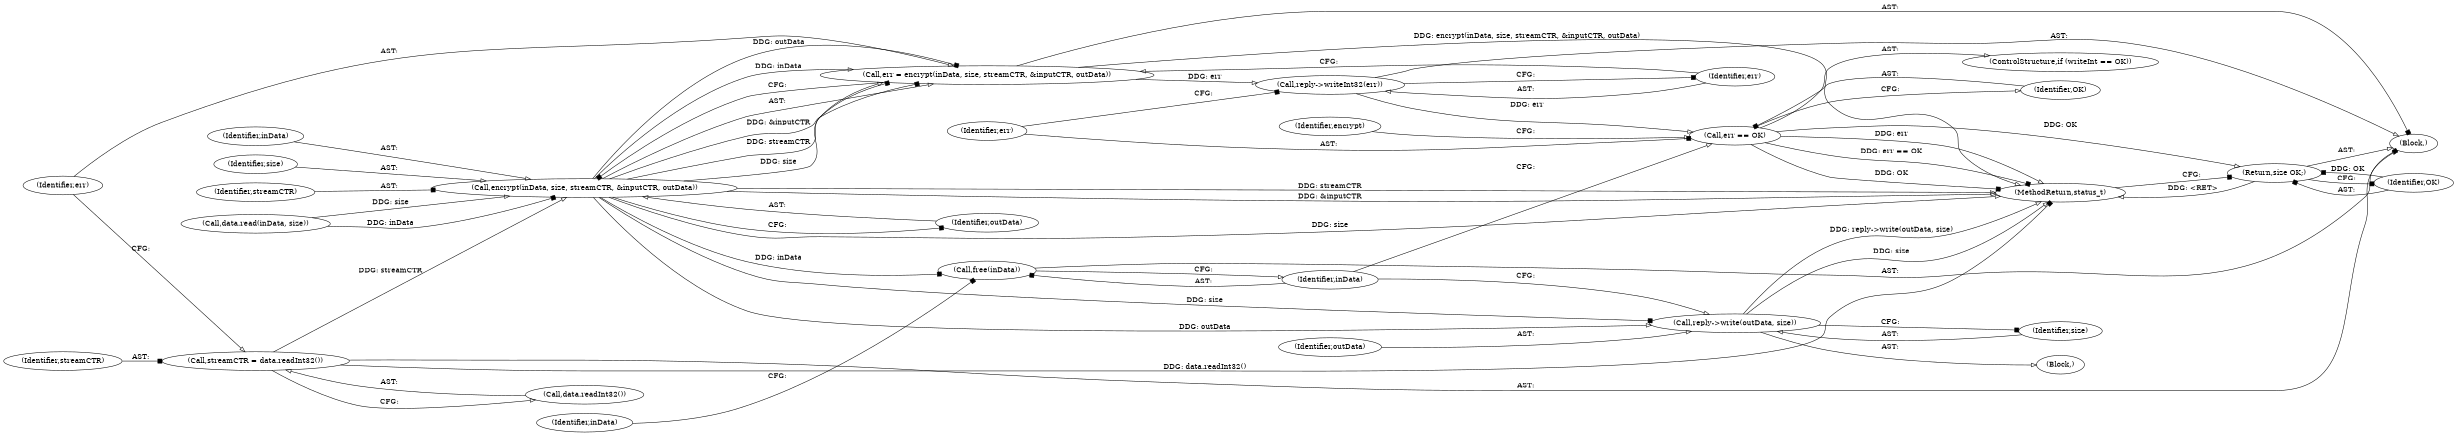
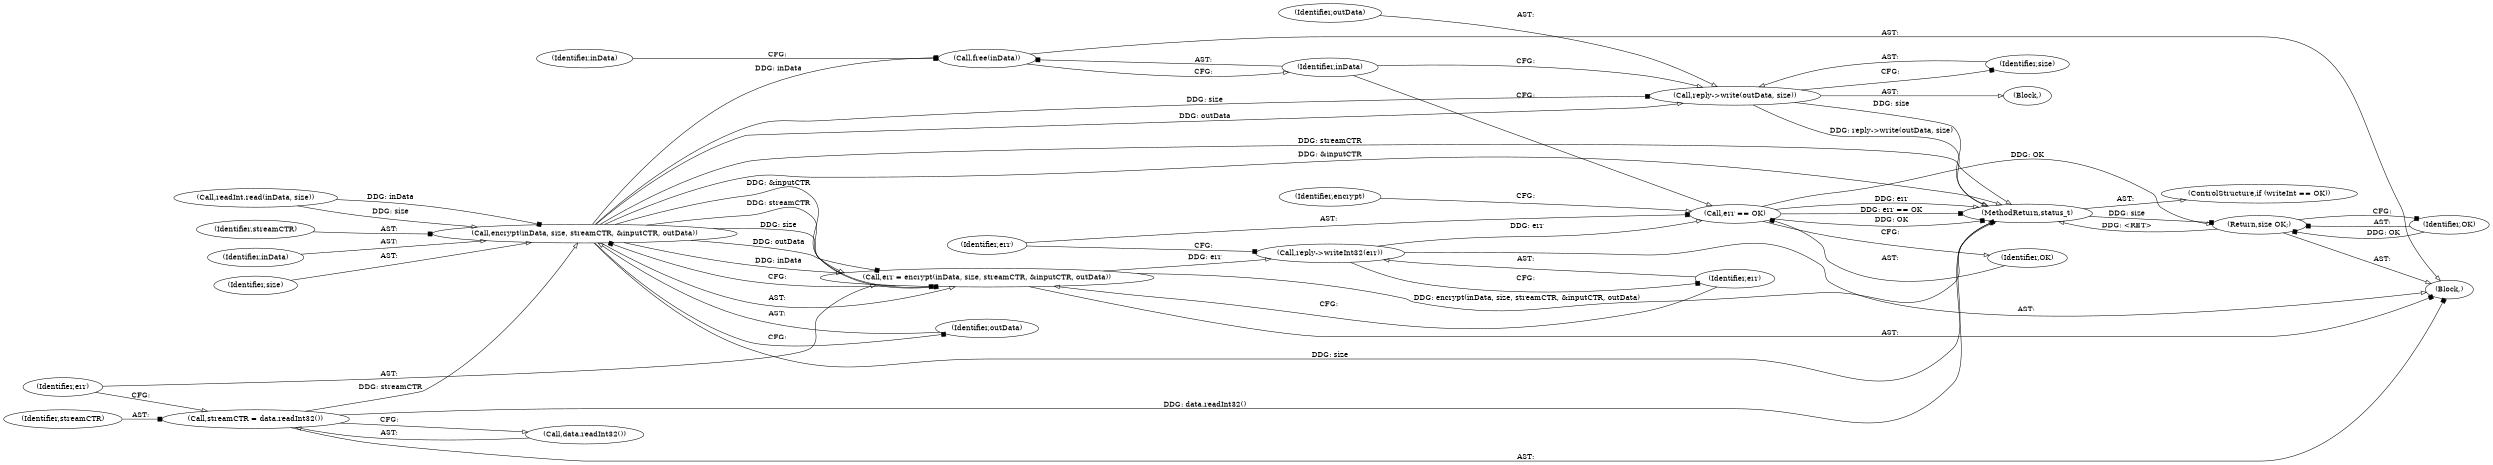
  digraph {
    rankdir=LR
    edge [arrowhead=onormal]
    n1 [label="(Call,streamCTR = data.readInt32())"]
    n2 [label="(Call,encrypt(inData, size, streamCTR, &inputCTR, outData))"]
    n3 [label="(Block,)"]
    n4 [label="(MethodReturn,status_t)"]
    n5 [label="(Call,data.readInt32())"]
    n6 [label="(Call,err = encrypt(inData, size, streamCTR, &inputCTR, outData))"]
    n7 [label="(Call,reply->write(outData, size))"]
    n8 [label="(Call,free(inData))"]
    n9 [label="(Identifier,outData)"]
    n10 [label="(Return,size OK;)"]
    n11 [label="(Call,reply->writeInt32(err))"]
    n12 [label="(Identifier,size)"]
    n13 [label="(Block,)"]
    n14 [label="(Identifier,inData)"]
    n15 [label="(Call,err == OK)"]
    n16 [label="(Identifier,err)"]
    n17 [label="(ControlStructure,if (writeInt == OK))"]
    n18 [label="(Identifier,OK)"]
    n19 [label="(Identifier,OK)"]
    n20 [label="(Identifier,inData)"]
    n21 [label="(Identifier,inData)"]
    n22 [label="(Identifier,err)"]
    n23 [label="(Identifier,size)"]
    n24 [label="(Identifier,streamCTR)"]
    n25 [label="(Identifier,err)"]
    n26 [label="(Identifier,encrypt)"]
-   n27 [label="(Call,data.read(inData, size))"]
+   n27 [label="(Call,readInt.read(inData, size))"]
    n28 [label="(Identifier,streamCTR)"]
    n29 [label="(Identifier,outData)"]
    n1 -> n2 [label="DDG: streamCTR"]
    n1 -> n3 [arrowhead=box label="AST: "]
    n1 -> n4 [arrowhead=box label="DDG: data.readInt32()"]
    n1 -> n5 [label="CFG: "]
    n2 -> n4 [label="DDG: streamCTR"]
    n2 -> n4 [label="DDG: &inputCTR"]
    n2 -> n4 [label="DDG: size"]
    n2 -> n6 [label="AST: "]
    n2 -> n6 [arrowhead=box label="DDG: &inputCTR"]
    n2 -> n6 [arrowhead=box label="DDG: streamCTR"]
    n2 -> n6 [label="DDG: size"]
    n2 -> n6 [arrowhead=box label="DDG: outData"]
    n2 -> n6 [label="DDG: inData"]
    n2 -> n7 [label="DDG: outData"]
    n2 -> n7 [arrowhead=box label="DDG: size"]
    n2 -> n8 [arrowhead=box label="DDG: inData"]
    n2 -> n9 [arrowhead=box label="CFG: "]
-   n4 -> n10 [arrowhead=box label="CFG: "]
+   n4 -> n10 [arrowhead=box label="DDG: size"]
    n5 -> n1 [label="AST: "]
    n6 -> n2 [arrowhead=box label="CFG: "]
    n6 -> n3 [arrowhead=box label="AST: "]
    n6 -> n4 [label="DDG: encrypt(inData, size, streamCTR, &inputCTR, outData)"]
    n6 -> n11 [label="DDG: err"]
    n7 -> n4 [label="DDG: reply->write(outData, size)"]
    n7 -> n4 [label="DDG: size"]
    n7 -> n12 [arrowhead=box label="CFG: "]
    n7 -> n13 [label="AST: "]
    n8 -> n3 [label="AST: "]
    n8 -> n14 [label="CFG: "]
    n9 -> n2 [label="AST: "]
    n10 -> n3 [label="AST: "]
    n10 -> n4 [label="DDG: <RET>"]
    n10 -> n19 [arrowhead=box label="CFG: "]
    n11 -> n3 [label="AST: "]
    n11 -> n15 [label="DDG: err"]
    n11 -> n16 [arrowhead=box label="CFG: "]
    n12 -> n7 [label="AST: "]
    n14 -> n7 [label="CFG: "]
    n14 -> n8 [arrowhead=box label="AST: "]
    n14 -> n15 [label="CFG: "]
    n15 -> n4 [arrowhead=box label="DDG: err == OK"]
    n15 -> n4 [arrowhead=box label="DDG: OK"]
    n15 -> n4 [label="DDG: err"]
    n15 -> n10 [label="DDG: OK"]
-   n15 -> n17 [label="AST: "]
+   n4 -> n17 [label="AST: "]
    n15 -> n18 [label="CFG: "]
    n16 -> n6 [label="CFG: "]
    n16 -> n11 [label="AST: "]
    n18 -> n15 [arrowhead=box label="AST: "]
    n19 -> n10 [arrowhead=box label="AST: "]
    n19 -> n10 [arrowhead=box label="DDG: OK"]
    n20 -> n2 [label="AST: "]
    n21 -> n8 [arrowhead=box label="CFG: "]
    n22 -> n1 [label="CFG: "]
    n22 -> n6 [label="AST: "]
    n23 -> n2 [label="AST: "]
    n24 -> n2 [arrowhead=box label="AST: "]
    n25 -> n11 [arrowhead=box label="CFG: "]
    n25 -> n15 [arrowhead=box label="AST: "]
    n26 -> n15 [label="CFG: "]
    n27 -> n2 [arrowhead=box label="DDG: inData"]
    n27 -> n2 [label="DDG: size"]
    n28 -> n1 [arrowhead=box label="AST: "]
    n29 -> n7 [label="AST: "]
  }
